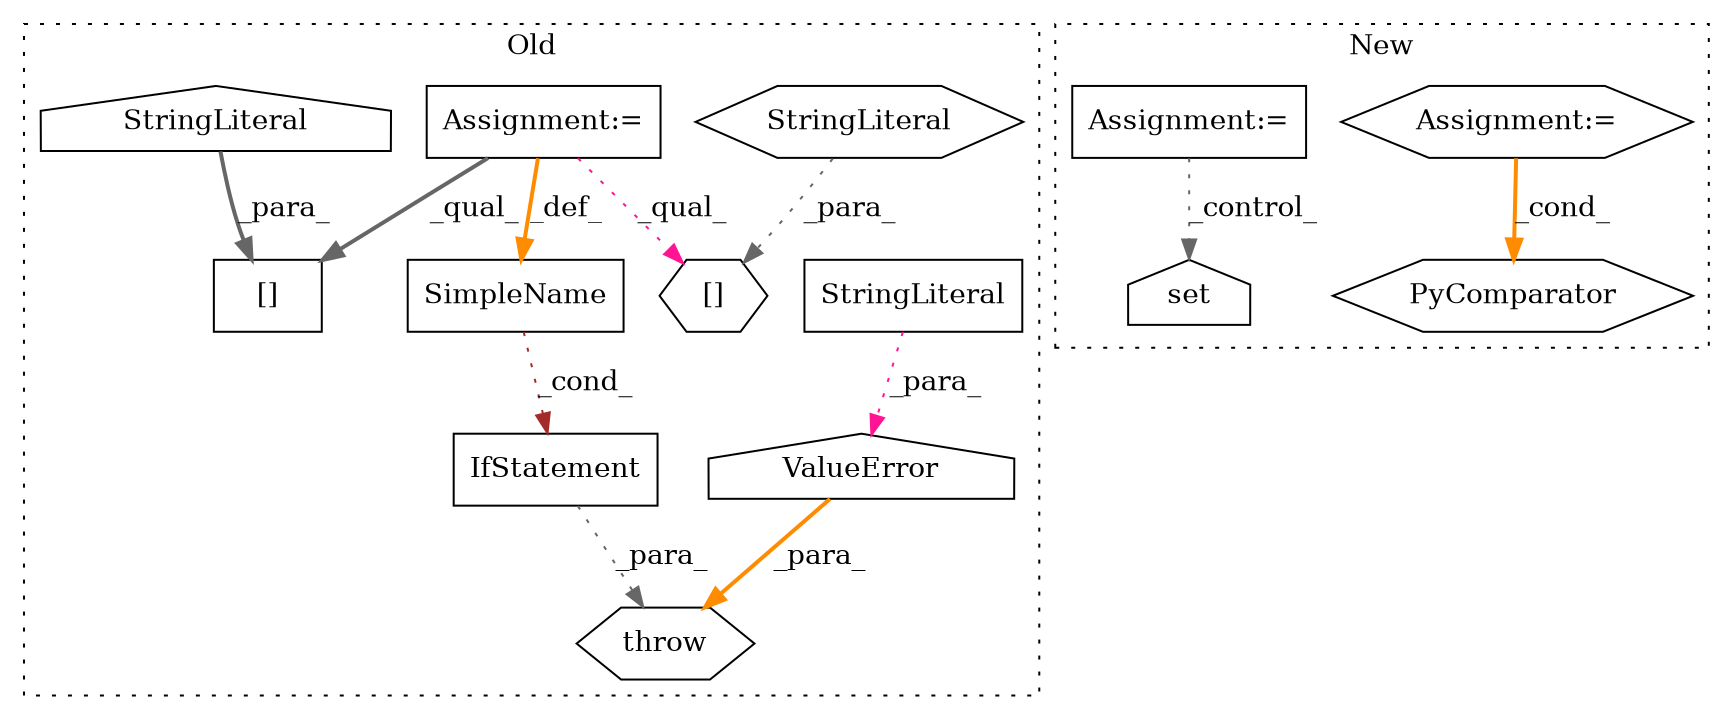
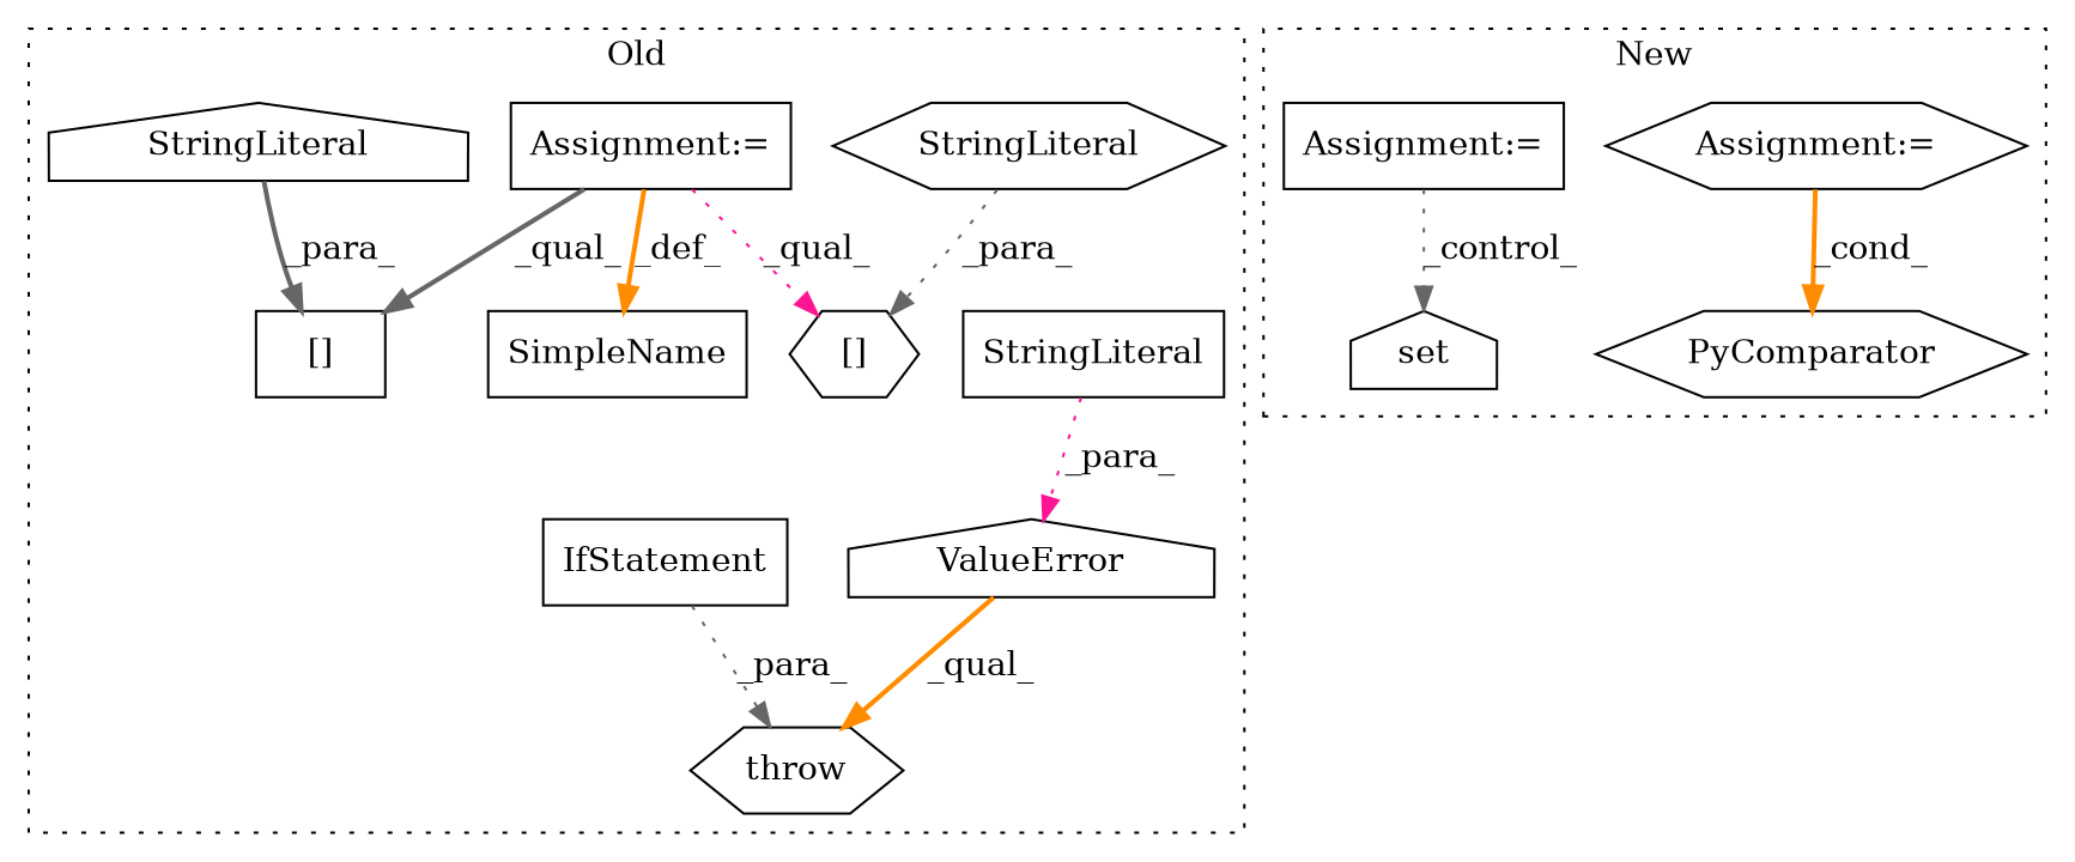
  digraph {
    node [a=45 l=6 s=11374 shape=box]
    edge [color=gray40 style=dotted]
    n1 [a=53 label=throw s=11974 shape=hexagon]
    n2 [a=25 l="18,2" label=IfStatement s="11786,11857"]
    n3 [a=42 label=SimpleName l="" s=""]
    n4 [a=32 l="11,1" label=ValueError s="11980,12012" shape=house]
    n5 [l=21 label=StringLiteral s=11991]
    n6 [a=7 l="65,2" label="Assignment:=" s="11291,11379"]
    n7 [a=2 l="19,1" label="[]" s="11495,11525" shape=hexagon]
    n8 [l=11 label=StringLiteral s=11514 shape=hexagon]
    n9 [a=2 l="11,1" label="[]" s="11404,11421"]
    n10 [label=StringLiteral s=11415 shape=house]
    n11 [a=7 l=40 label="Assignment:=" shape=hexagon]
    n12 [a=113 l=40 label=PyComparator shape=hexagon]
    n13 [a=7 l=1 label="Assignment:=" s=11266]
    n14 [a=32 l="4,1" label=set s="11653,11701" shape=house]
    subgraph cluster_1 {
      label=Old
      style=dotted
      n1
      n2
      n3
      n4
      n5
      n6
      n7
      n8
      n9
      n10
    }
    subgraph cluster_2 {
      label=New
      style=dotted
      n11
      n12
      n13
      n14
    }
    n2 -> n1 [label=_para_]
-   n3 -> n2 [color=brown label=_cond_]
-   n4 -> n1 [color=darkorange label=_para_ style=bold]
+   n4 -> n1 [color=darkorange label=_qual_ style=bold]
    n5 -> n4 [color=deeppink label=_para_]
    n6 -> n3 [color=darkorange label=_def_ style=bold]
    n6 -> n7 [color=deeppink label=_qual_]
    n6 -> n9 [label=_qual_ style=bold]
    n8 -> n7 [label=_para_]
    n10 -> n9 [label=_para_ style=bold]
    n11 -> n12 [color=darkorange label=_cond_ style=bold]
    n13 -> n14 [label=_control_]
  }
